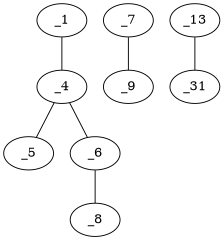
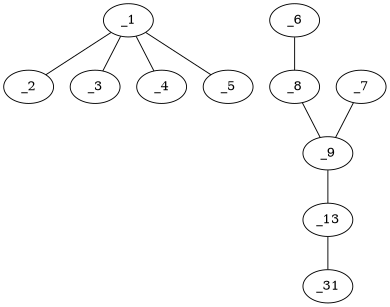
  graph {
    node [charge=0 chem=1 symbol="C  " x=2.866 y=2.5]
    edge [valence=1]
    _1 [chem=4 symbol="N  " y=2]
+   _2 [x=3.7321]
+   _3 [x=2]
    _4 [y=1]
    _5 [x=2 y=0.5]
    _6 [x=3.7321 y=0.5]
    _8 [x=3.7321 y=-0.5]
    _7 [x=2 y=-0.5]
    _9 [y=-1]
    n10 [chem=4 label=_13 symbol="N  " y=-2]
    n11 [chem=2 label=_31 symbol="O  " x=2 y=-2.5]
+   _1 -- _2
+   _1 -- _3
    _1 -- _4
-   _4 -- _5 [valence=2]
-   _4 -- _6
+   _1 -- _5 [valence=2]
    _6 -- _8 [valence=2]
+   _8 -- _9
    _7 -- _9 [valence=2]
+   _9 -- n10
    n10 -- n11 [valence=2]
  }
